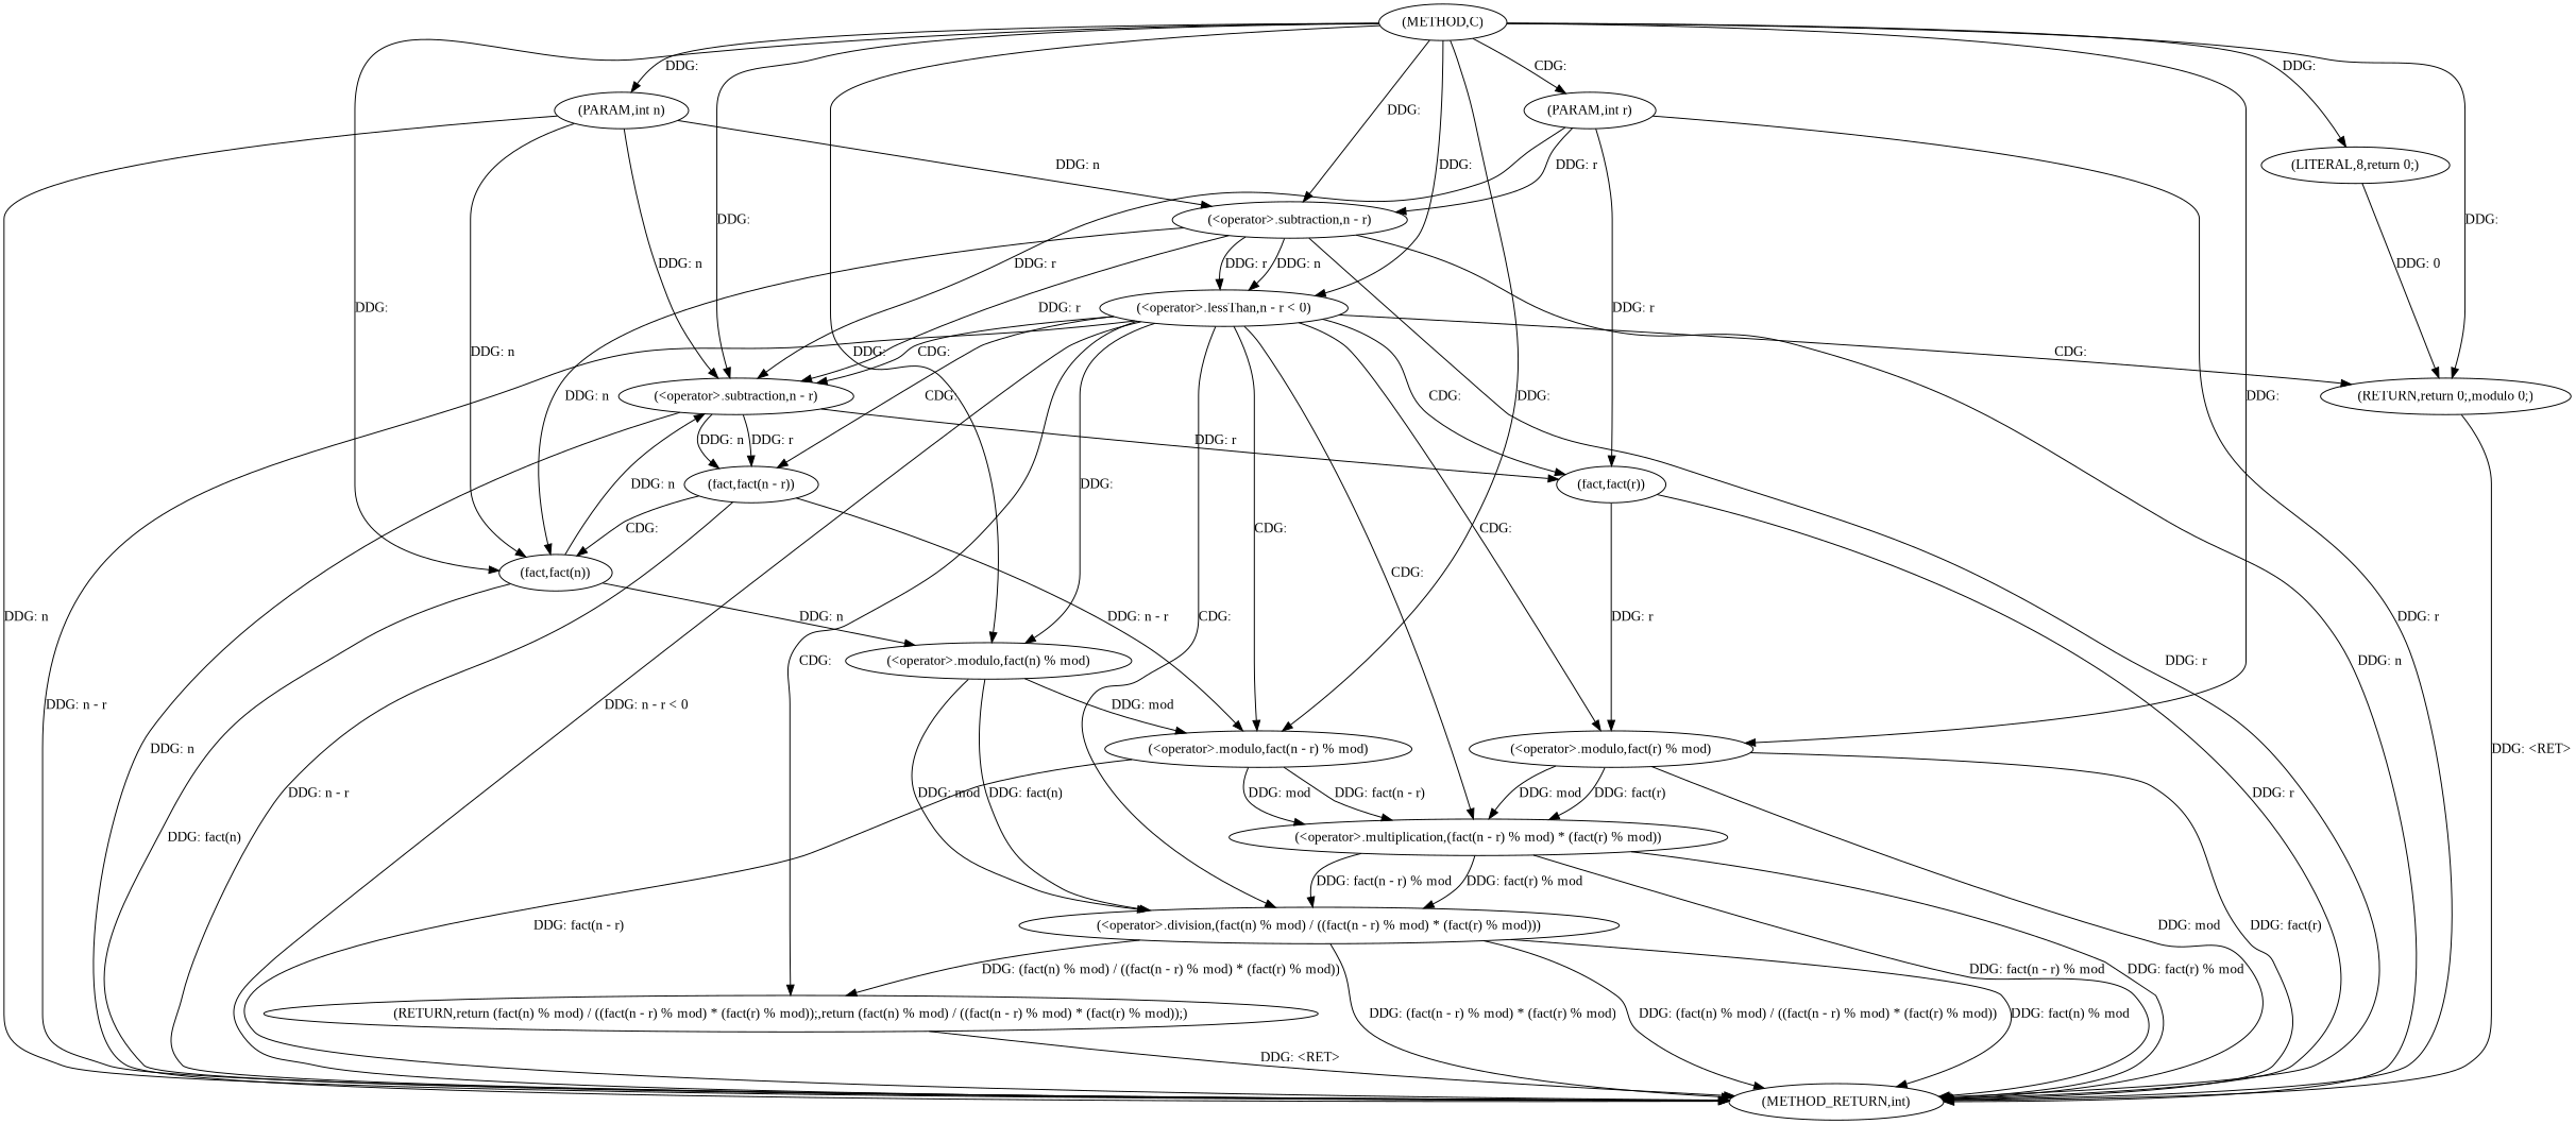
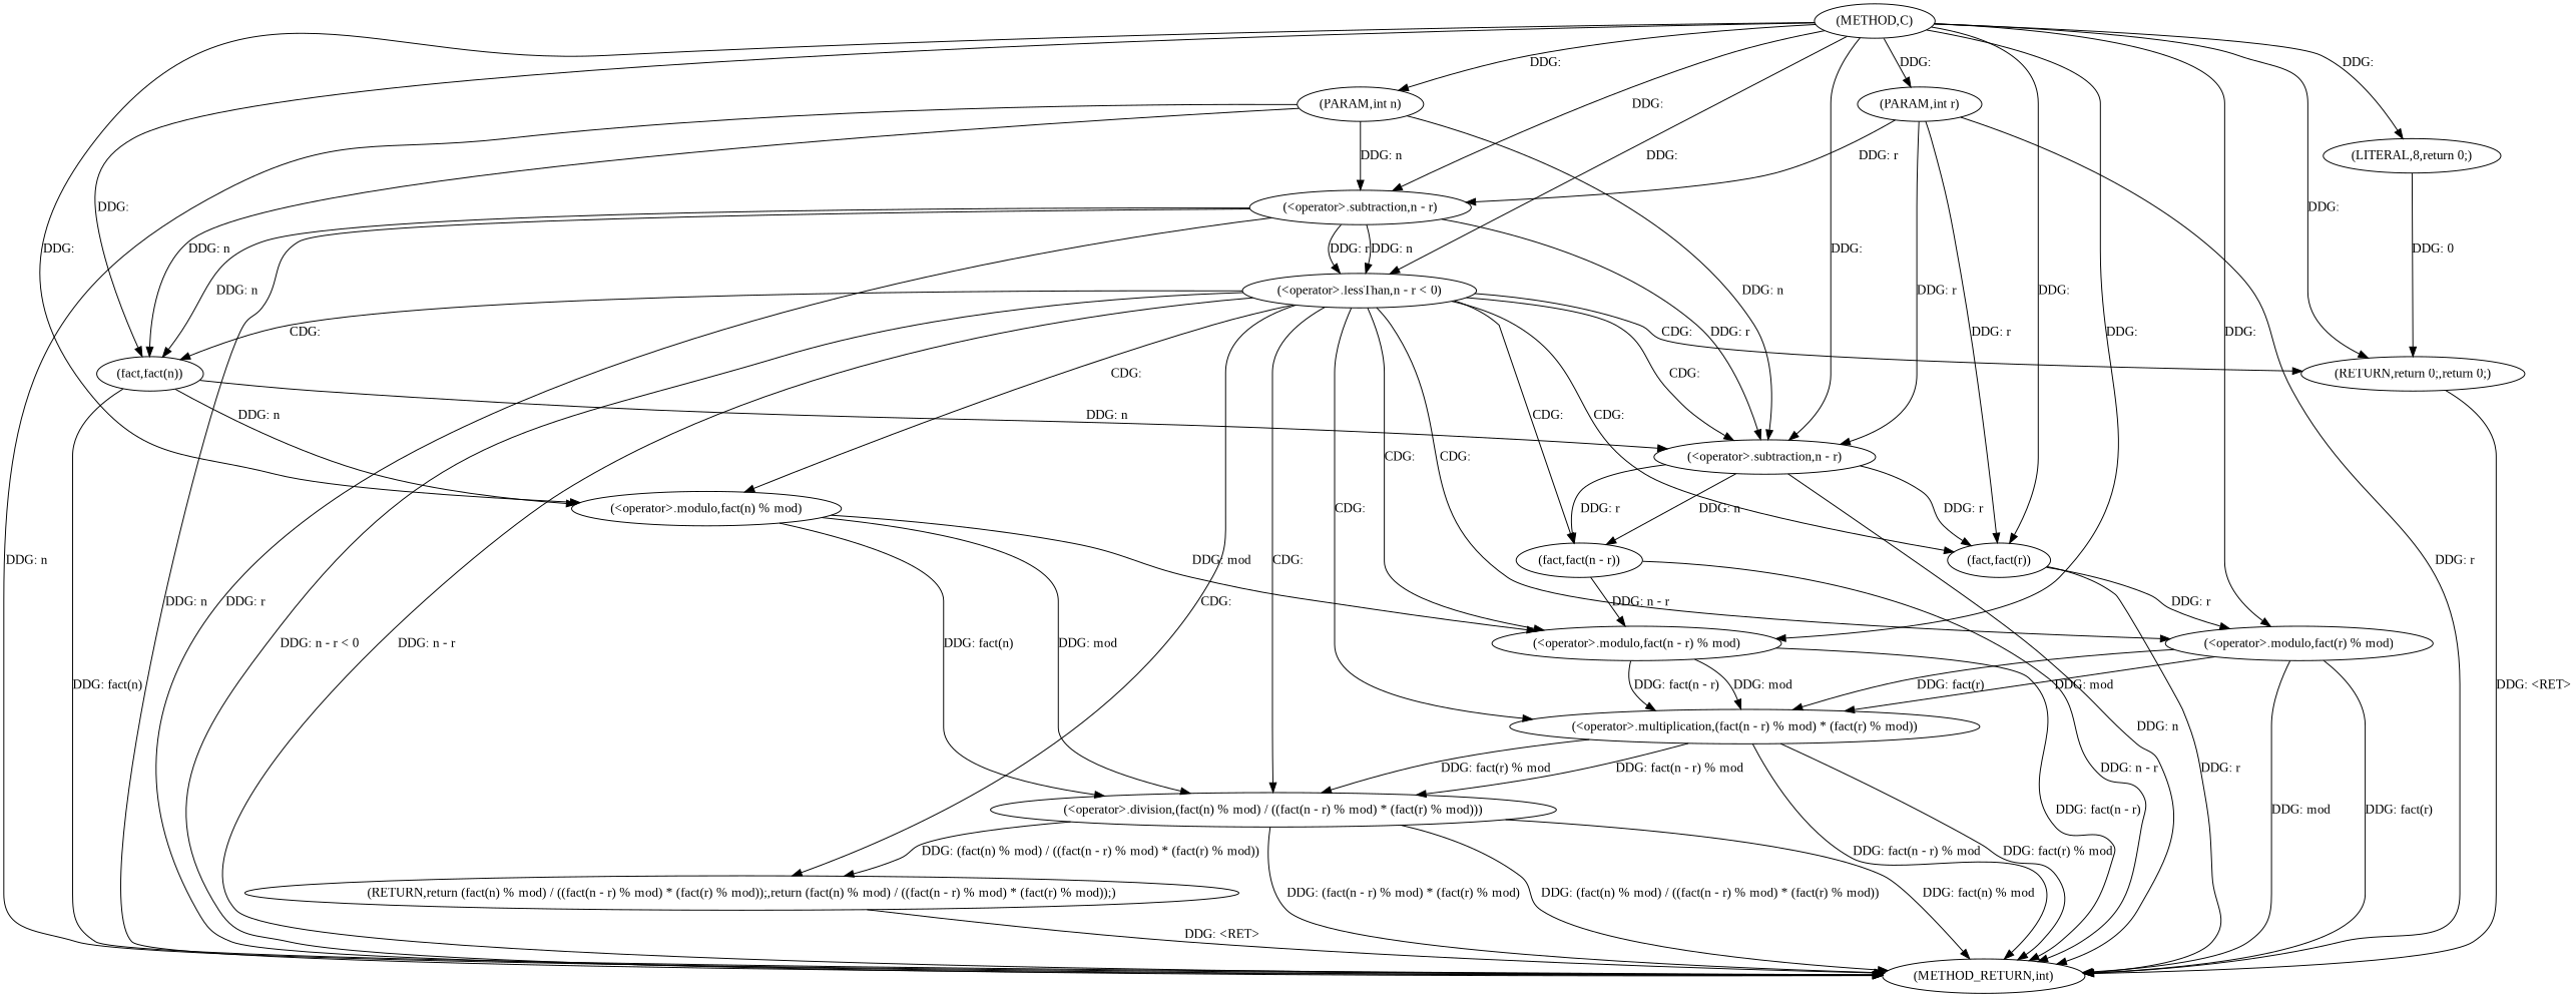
  digraph {
    fontname="Liberation Serif"
    node [fontname="Liberation Serif"]
    edge [fontname="Liberation Serif"]
    n1 [label="(METHOD,C)"]
    n2 [label="(PARAM,int n)"]
    n3 [label="(PARAM,int r)"]
    n4 [label="(<operator>.lessThan,n - r < 0)"]
-   n5 [label="(RETURN,return 0;,modulo 0;)"]
+   n5 [label="(RETURN,return 0;,return 0;)"]
    n6 [label="(LITERAL,8,return 0;)"]
    n7 [label="(<operator>.subtraction,n - r)"]
    n8 [label="(<operator>.modulo,fact(n) % mod)"]
    n9 [label="(fact,fact(n))"]
    n10 [label="(<operator>.modulo,fact(n - r) % mod)"]
    n11 [label="(<operator>.modulo,fact(r) % mod)"]
    n12 [label="(fact,fact(r))"]
    n13 [label="(<operator>.subtraction,n - r)"]
    n14 [label="(METHOD_RETURN,int)"]
    n15 [label="(RETURN,return (fact(n) % mod) / ((fact(n - r) % mod) * (fact(r) % mod));,return (fact(n) % mod) / ((fact(n - r) % mod) * (fact(r) % mod));)"]
    n16 [label="(<operator>.division,(fact(n) % mod) / ((fact(n - r) % mod) * (fact(r) % mod)))"]
    n17 [label="(<operator>.multiplication,(fact(n - r) % mod) * (fact(r) % mod))"]
    n18 [label="(fact,fact(n - r))"]
    n1 -> n2 [label="DDG: "]
-   n1 -> n3 [label="CDG: "]
+   n1 -> n3 [label="DDG: "]
    n1 -> n4 [label="DDG: "]
    n1 -> n5 [label="DDG: "]
    n1 -> n6 [label="DDG: "]
    n1 -> n7 [label="DDG: "]
    n1 -> n8 [label="DDG: "]
    n1 -> n9 [label="DDG: "]
    n1 -> n10 [label="DDG: "]
    n1 -> n11 [label="DDG: "]
+   n1 -> n12 [label="DDG: "]
    n1 -> n13 [label="DDG: "]
    n2 -> n7 [label="DDG: n"]
    n2 -> n9 [label="DDG: n"]
    n2 -> n13 [label="DDG: n"]
    n2 -> n14 [label="DDG: n"]
    n3 -> n7 [label="DDG: r"]
    n3 -> n12 [label="DDG: r"]
    n3 -> n13 [label="DDG: r"]
    n3 -> n14 [label="DDG: r"]
    n4 -> n5 [label="CDG: "]
-   n4 -> n8 [label="DDG: "]
-   n18 -> n9 [label="CDG: "]
+   n4 -> n8 [label="CDG: "]
+   n4 -> n9 [label="CDG: "]
    n4 -> n10 [label="CDG: "]
    n4 -> n11 [label="CDG: "]
    n4 -> n12 [label="CDG: "]
    n4 -> n13 [label="CDG: "]
    n4 -> n14 [label="DDG: n - r"]
    n4 -> n14 [label="DDG: n - r < 0"]
    n4 -> n15 [label="CDG: "]
    n4 -> n16 [label="CDG: "]
    n4 -> n17 [label="CDG: "]
    n4 -> n18 [label="CDG: "]
    n5 -> n14 [label="DDG: <RET>"]
    n6 -> n5 [label="DDG: 0"]
    n7 -> n4 [label="DDG: r"]
    n7 -> n4 [label="DDG: n"]
    n7 -> n9 [label="DDG: n"]
    n7 -> n13 [label="DDG: r"]
    n7 -> n14 [label="DDG: n"]
    n7 -> n14 [label="DDG: r"]
    n8 -> n10 [label="DDG: mod"]
    n8 -> n16 [label="DDG: fact(n)"]
    n8 -> n16 [label="DDG: mod"]
    n9 -> n8 [label="DDG: n"]
    n9 -> n13 [label="DDG: n"]
    n9 -> n14 [label="DDG: fact(n)"]
    n10 -> n14 [label="DDG: fact(n - r)"]
    n10 -> n17 [label="DDG: mod"]
    n10 -> n17 [label="DDG: fact(n - r)"]
    n11 -> n14 [label="DDG: fact(r)"]
    n11 -> n14 [label="DDG: mod"]
    n11 -> n17 [label="DDG: mod"]
    n11 -> n17 [label="DDG: fact(r)"]
    n12 -> n11 [label="DDG: r"]
    n12 -> n14 [label="DDG: r"]
    n13 -> n12 [label="DDG: r"]
    n13 -> n14 [label="DDG: n"]
    n13 -> n18 [label="DDG: r"]
    n13 -> n18 [label="DDG: n"]
    n15 -> n14 [label="DDG: <RET>"]
    n16 -> n14 [label="DDG: fact(n) % mod"]
    n16 -> n14 [label="DDG: (fact(n - r) % mod) * (fact(r) % mod)"]
    n16 -> n14 [label="DDG: (fact(n) % mod) / ((fact(n - r) % mod) * (fact(r) % mod))"]
    n16 -> n15 [label="DDG: (fact(n) % mod) / ((fact(n - r) % mod) * (fact(r) % mod))"]
    n17 -> n14 [label="DDG: fact(n - r) % mod"]
    n17 -> n14 [label="DDG: fact(r) % mod"]
    n17 -> n16 [label="DDG: fact(r) % mod"]
    n17 -> n16 [label="DDG: fact(n - r) % mod"]
    n18 -> n10 [label="DDG: n - r"]
    n18 -> n14 [label="DDG: n - r"]
  }
